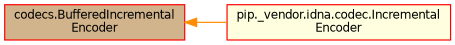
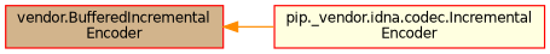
  digraph {
    rankdir=LR
    node [color=red fontname=Helvetica fontsize=10 shape=box style=filled]
-   n1 [fillcolor=tan height=0.2 label="codecs.BufferedIncremental\lEncoder" width=0.4]
+   n1 [fillcolor=tan height=0.2 label="vendor.BufferedIncremental\lEncoder" width=0.4]
    n2 [fillcolor=lightyellow height=0.2 label="pip._vendor.idna.codec.Incremental\lEncoder" width=0.4]
    n1 -> n2 [color=darkorange dir=back fontname=Helvetica fontsize=10 labelfontname=Helvetica labelfontsize=10 style=solid]
  }
